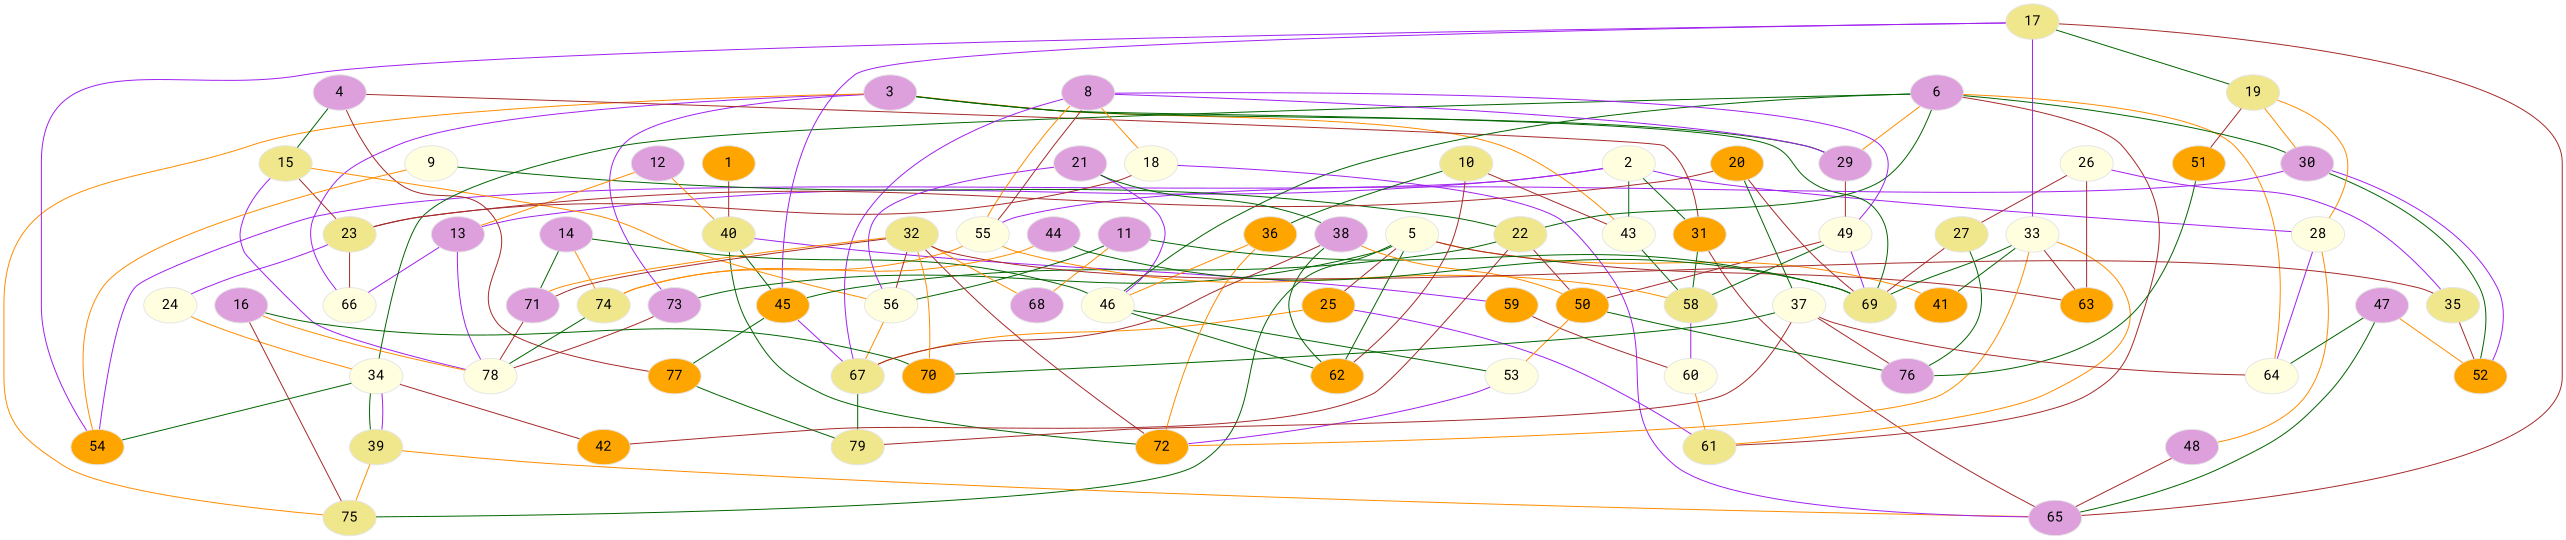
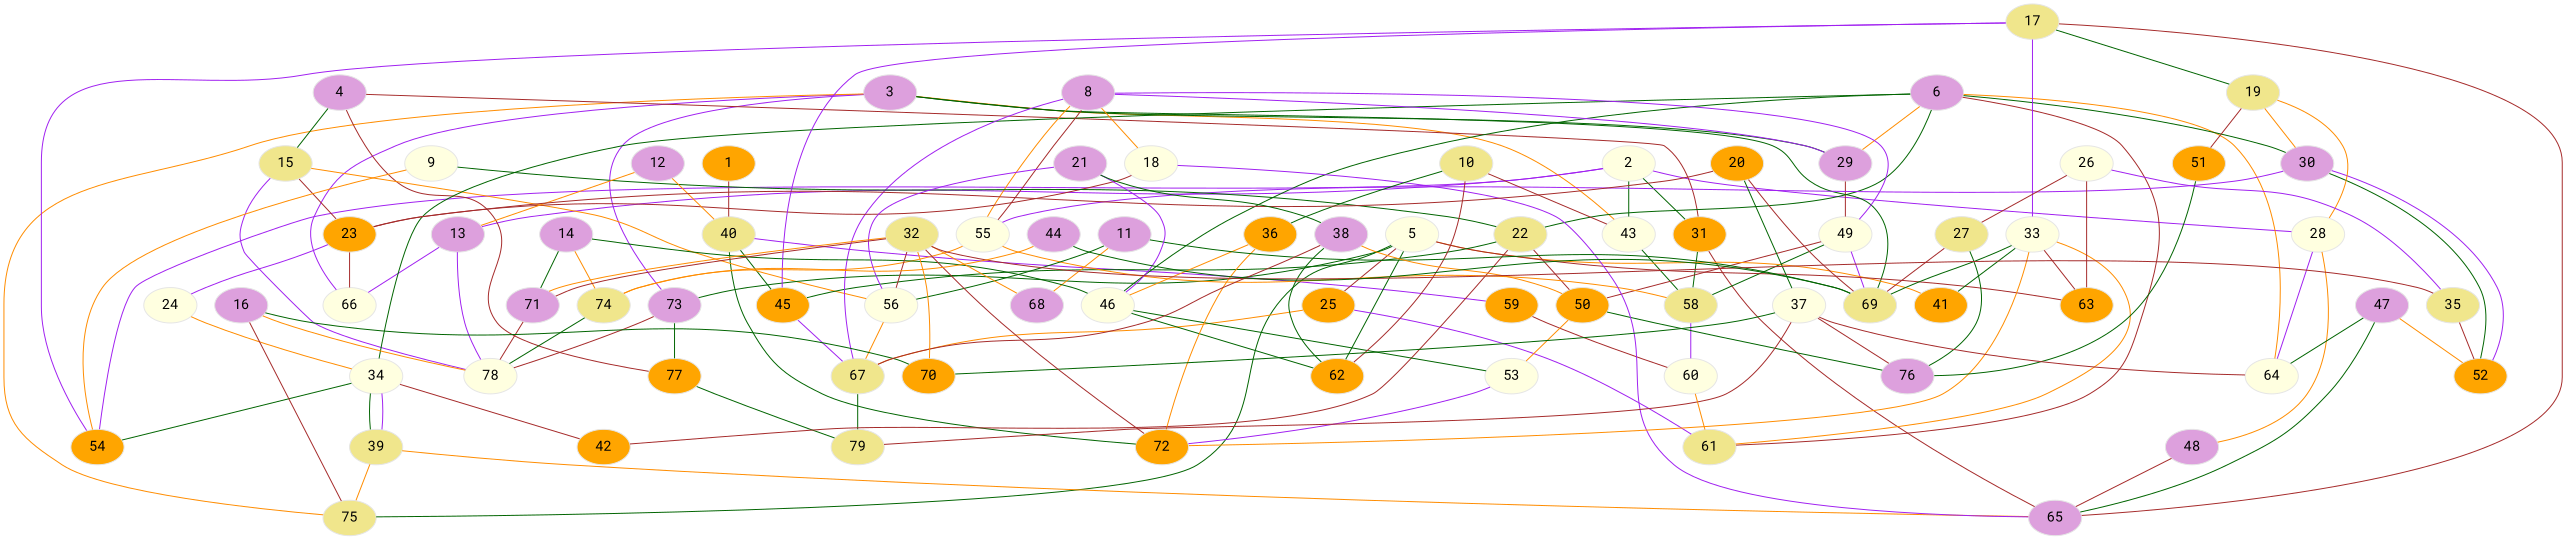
  graph {
    fontname="Roboto Mono"
    node [color=gray90 fillcolor=plum fontname="Roboto Mono" style=filled]
    edge [color=darkgreen fontname="Roboto Mono"]
    1 [fillcolor=orange]
    40 [fillcolor=khaki]
    45 [fillcolor=orange]
    72 [fillcolor=orange]
    59 [fillcolor=orange]
    13
    2 [fillcolor=lightyellow]
    28 [fillcolor=lightyellow]
    31 [fillcolor=orange]
    43 [fillcolor=lightyellow]
    54 [fillcolor=orange]
    66 [fillcolor=lightyellow]
    78 [fillcolor=lightyellow]
    64 [fillcolor=lightyellow]
    48
    65
    58 [fillcolor=khaki]
    3
    29
    69 [fillcolor=khaki]
    73
    75 [fillcolor=khaki]
    49 [fillcolor=lightyellow]
    77 [fillcolor=orange]
    4
    15 [fillcolor=khaki]
    56 [fillcolor=lightyellow]
-   23 [fillcolor=khaki]
+   23 [fillcolor=orange]
    79 [fillcolor=khaki]
    5 [fillcolor=lightyellow]
    25 [fillcolor=orange]
    41 [fillcolor=orange]
    62 [fillcolor=orange]
    63 [fillcolor=orange]
    61 [fillcolor=khaki]
    67 [fillcolor=khaki]
    6
    22 [fillcolor=khaki]
    30
    34 [fillcolor=lightyellow]
    46 [fillcolor=lightyellow]
    42 [fillcolor=orange]
    50 [fillcolor=orange]
    55 [fillcolor=lightyellow]
    52 [fillcolor=orange]
    39 [fillcolor=khaki]
    53 [fillcolor=lightyellow]
    27 [fillcolor=khaki]
    76
    8
    18 [fillcolor=lightyellow]
    74 [fillcolor=khaki]
    9 [fillcolor=lightyellow]
    10 [fillcolor=khaki]
    36 [fillcolor=orange]
    11
    68
    12
    14
    71
    24 [fillcolor=lightyellow]
    16
    70 [fillcolor=orange]
    17 [fillcolor=khaki]
    19 [fillcolor=khaki]
    33 [fillcolor=lightyellow]
    51 [fillcolor=orange]
    20 [fillcolor=orange]
    37 [fillcolor=lightyellow]
    21
    38
    26 [fillcolor=lightyellow]
    35 [fillcolor=khaki]
    60 [fillcolor=lightyellow]
    32 [fillcolor=khaki]
    44
    47
    1 -- 40 [color=brown]
    40 -- 45
    40 -- 72
    40 -- 59 [color=purple]
    45 -- 67 [color=purple]
    59 -- 60 [color=brown]
    13 -- 66 [color=purple]
    13 -- 78 [color=purple]
    2 -- 13 [color=purple]
    2 -- 28 [color=purple]
    2 -- 31
    2 -- 43
    2 -- 54 [color=purple]
    28 -- 64 [color=purple]
    28 -- 48 [color=darkorange]
    31 -- 65 [color=brown]
    31 -- 58
    43 -- 58
    48 -- 65 [color=brown]
    58 -- 60 [color=purple]
    3 -- 43 [color=darkorange]
    3 -- 66 [color=purple]
    3 -- 29
    3 -- 69
    3 -- 73 [color=purple]
    3 -- 75 [color=darkorange]
    29 -- 49 [color=brown]
    73 -- 78 [color=brown]
-   45 -- 77
+   73 -- 77
    49 -- 58
    49 -- 69 [color=purple]
    49 -- 50 [color=brown]
    77 -- 79
    4 -- 31 [color=brown]
    4 -- 77 [color=brown]
    4 -- 15
    15 -- 78 [color=purple]
    15 -- 56 [color=darkorange]
    15 -- 23 [color=brown]
    56 -- 67 [color=darkorange]
    23 -- 66 [color=brown]
    23 -- 24 [color=purple]
    5 -- 73
    5 -- 75
    5 -- 25 [color=brown]
    5 -- 41 [color=darkorange]
    5 -- 62
    5 -- 63 [color=brown]
    25 -- 61 [color=purple]
    25 -- 67 [color=darkorange]
    67 -- 79
    6 -- 64 [color=darkorange]
    6 -- 29 [color=darkorange]
    6 -- 61 [color=brown]
    6 -- 22
    6 -- 30
    6 -- 34
    6 -- 46
    22 -- 45
    22 -- 42 [color=brown]
    22 -- 50 [color=brown]
    30 -- 55 [color=purple]
    30 -- 52
    30 -- 52 [color=purple]
    34 -- 54
    34 -- 42 [color=brown]
    34 -- 39
    34 -- 39 [color=purple]
    46 -- 62
    46 -- 53
    50 -- 53 [color=darkorange]
    50 -- 76
    55 -- 58 [color=darkorange]
    55 -- 74 [color=darkorange]
    39 -- 65 [color=darkorange]
    39 -- 75 [color=darkorange]
    53 -- 72 [color=purple]
    27 -- 69 [color=brown]
    27 -- 76
    8 -- 29 [color=purple]
    8 -- 49 [color=purple]
    8 -- 67 [color=purple]
    8 -- 55 [color=darkorange]
    8 -- 55 [color=brown]
    8 -- 18 [color=darkorange]
    18 -- 65 [color=purple]
    18 -- 23 [color=brown]
    74 -- 78
    9 -- 54 [color=darkorange]
    9 -- 22
    10 -- 43 [color=brown]
    10 -- 62 [color=brown]
    10 -- 36
    36 -- 72 [color=darkorange]
    36 -- 46 [color=darkorange]
    11 -- 69
    11 -- 56
    11 -- 68 [color=darkorange]
    12 -- 40 [color=darkorange]
    12 -- 13 [color=darkorange]
    14 -- 46
    14 -- 74 [color=darkorange]
    14 -- 71
    71 -- 78 [color=brown]
    24 -- 34 [color=darkorange]
    16 -- 78 [color=darkorange]
    16 -- 75 [color=brown]
    16 -- 70
    17 -- 45 [color=purple]
    17 -- 54 [color=purple]
    17 -- 65 [color=brown]
    17 -- 19
    17 -- 33 [color=purple]
    19 -- 28 [color=darkorange]
    19 -- 30 [color=darkorange]
    19 -- 51 [color=brown]
    33 -- 72 [color=darkorange]
    33 -- 69
    33 -- 41
    33 -- 63 [color=brown]
    33 -- 61 [color=darkorange]
    51 -- 76
    20 -- 69 [color=brown]
    20 -- 23 [color=brown]
    20 -- 37
    37 -- 64 [color=brown]
    37 -- 79 [color=brown]
    37 -- 76 [color=brown]
    37 -- 70
    21 -- 56 [color=purple]
    21 -- 46 [color=purple]
    21 -- 38
    38 -- 62
    38 -- 67 [color=brown]
    38 -- 50 [color=darkorange]
    26 -- 63 [color=brown]
    26 -- 27 [color=brown]
    26 -- 35 [color=purple]
    35 -- 52 [color=brown]
    60 -- 61 [color=darkorange]
    32 -- 72 [color=brown]
    32 -- 56 [color=brown]
    32 -- 68 [color=darkorange]
    32 -- 71 [color=darkorange]
    32 -- 71 [color=brown]
    32 -- 70 [color=darkorange]
    32 -- 35 [color=brown]
    44 -- 69
    44 -- 74 [color=darkorange]
    47 -- 64
    47 -- 65
    47 -- 52 [color=darkorange]
  }
